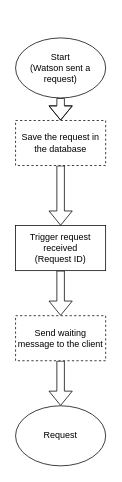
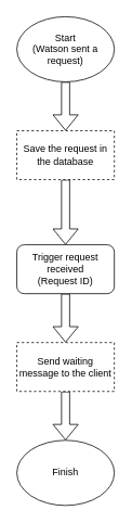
  <mxCell id="0" />
  <mxCell id="1" parent="0" />
  <mxCell id="2" value="" style="edgeStyle=orthogonalEdgeStyle;shape=flexArrow;rounded=0;orthogonalLoop=1;jettySize=auto;html=1;" edge="1" parent="1" source="3" target="5"><mxGeometry relative="1" as="geometry" /></mxCell>
- <mxCell id="3" value="&lt;div&gt;Start&lt;/div&gt;&lt;div&gt;(Watson sent a request)&lt;br&gt;&lt;/div&gt;" style="ellipse;whiteSpace=wrap;html=1;" vertex="1" parent="1"><mxGeometry x="20" y="50" width="120" height="80" as="geometry" /></mxCell>
+ <mxCell id="3" value="&lt;div&gt;Start&lt;/div&gt;&lt;div&gt;(Watson sent a request)&lt;br&gt;&lt;/div&gt;" style="ellipse;whiteSpace=wrap;html=1;" vertex="1" parent="1"><mxGeometry x="20" y="20" width="120" height="80" as="geometry" /></mxCell>
  <mxCell id="4" value="" style="edgeStyle=orthogonalEdgeStyle;shape=flexArrow;rounded=0;orthogonalLoop=1;jettySize=auto;html=1;" edge="1" parent="1" source="5" target="7"><mxGeometry relative="1" as="geometry" /></mxCell>
  <mxCell id="5" value="Save the request in the database" style="rounded=0;whiteSpace=wrap;html=1;dashed=1;" vertex="1" parent="1"><mxGeometry x="20" y="160" width="120" height="60" as="geometry" /></mxCell>
  <mxCell id="6" value="" style="edgeStyle=orthogonalEdgeStyle;shape=flexArrow;rounded=0;orthogonalLoop=1;jettySize=auto;html=1;" edge="1" parent="1" source="7" target="9"><mxGeometry relative="1" as="geometry" /></mxCell>
- <mxCell id="7" value="&lt;div&gt;Trigger request received&lt;/div&gt;&lt;div&gt;(Request ID)&lt;br&gt;&lt;/div&gt;" style="rounded=0;whiteSpace=wrap;html=1;" vertex="1" parent="1"><mxGeometry x="20" y="300" width="120" height="60" as="geometry" /></mxCell>
+ <mxCell id="7" value="&lt;div&gt;Trigger request received&lt;/div&gt;&lt;div&gt;(Request ID)&lt;br&gt;&lt;/div&gt;" style="whiteSpace=wrap;html=1;rounded=1;" vertex="1" parent="1"><mxGeometry x="20" y="300" width="120" height="60" as="geometry" /></mxCell>
  <mxCell id="8" value="" style="edgeStyle=orthogonalEdgeStyle;shape=flexArrow;rounded=0;orthogonalLoop=1;jettySize=auto;html=1;" edge="1" parent="1" source="9" target="10"><mxGeometry relative="1" as="geometry" /></mxCell>
  <mxCell id="9" value="Send waiting message to the client" style="rounded=0;whiteSpace=wrap;html=1;dashed=1;" vertex="1" parent="1"><mxGeometry x="20" y="420" width="120" height="60" as="geometry" /></mxCell>
- <mxCell id="10" value="Request" style="ellipse;whiteSpace=wrap;html=1;" vertex="1" parent="1"><mxGeometry x="20" y="540" width="120" height="80" as="geometry" /></mxCell>
+ <mxCell id="10" value="Finish" style="ellipse;whiteSpace=wrap;html=1;" vertex="1" parent="1"><mxGeometry x="20" y="540" width="120" height="80" as="geometry" /></mxCell>
